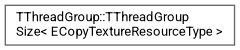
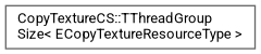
  digraph {
    rankdir=LR
    fontname=Roboto
-   n1 [color=grey40 fillcolor=white fontname=Roboto fontsize=10 height=0.2 label="TThreadGroup::TThreadGroup\lSize\< ECopyTextureResourceType \>" shape=box style=filled width=0.4]
+   n1 [color=grey40 fillcolor=white fontname=Roboto fontsize=10 height=0.2 label="CopyTextureCS::TThreadGroup\lSize\< ECopyTextureResourceType \>" shape=box style=filled width=0.4]
  }
